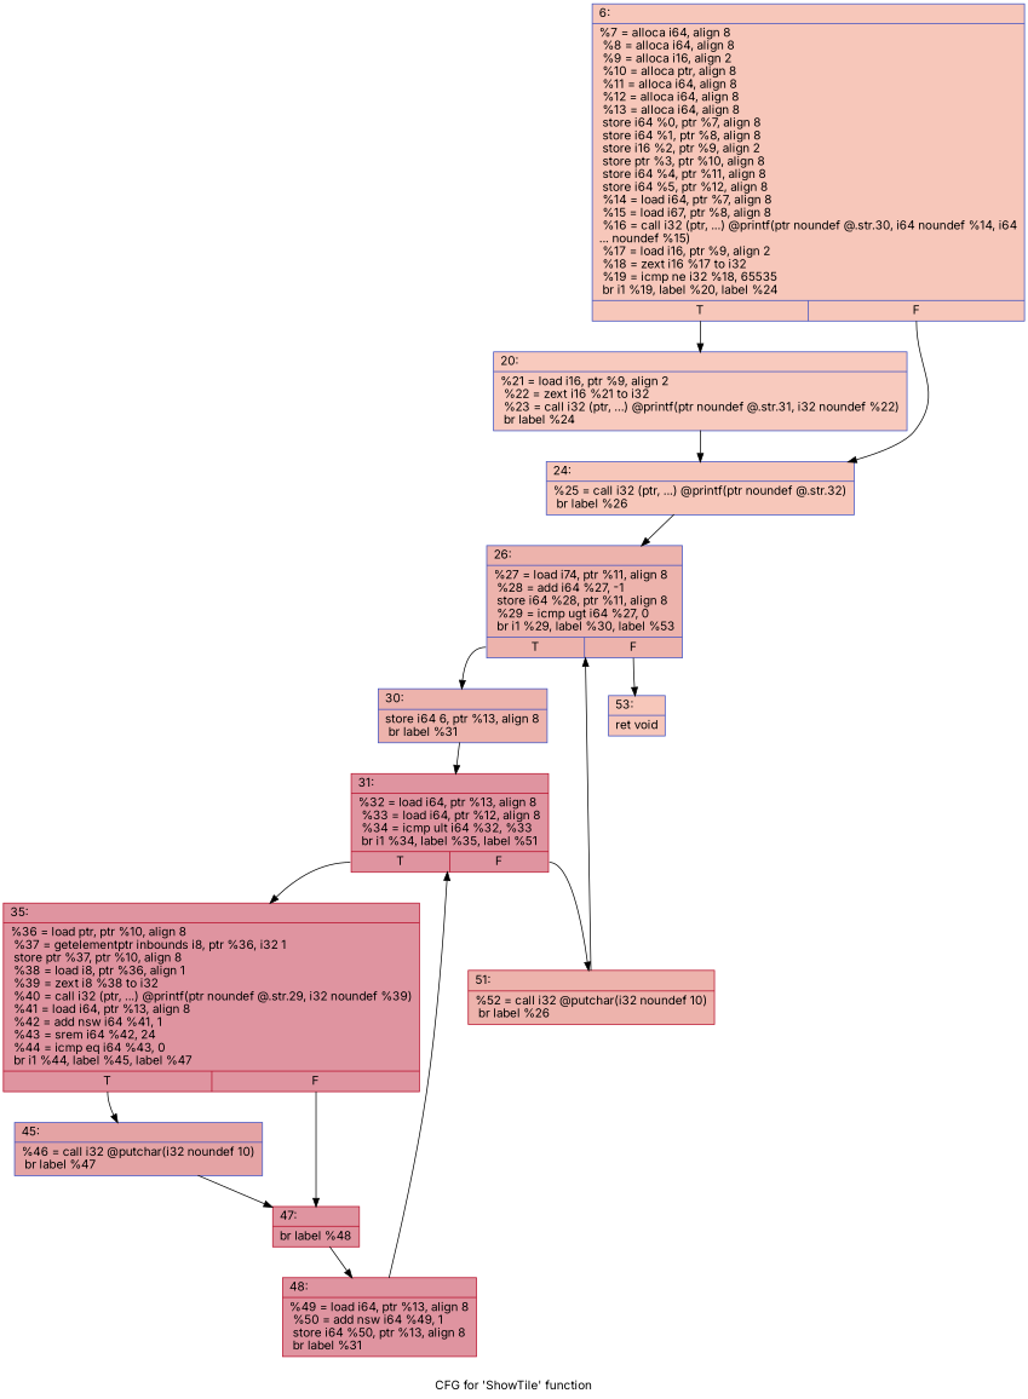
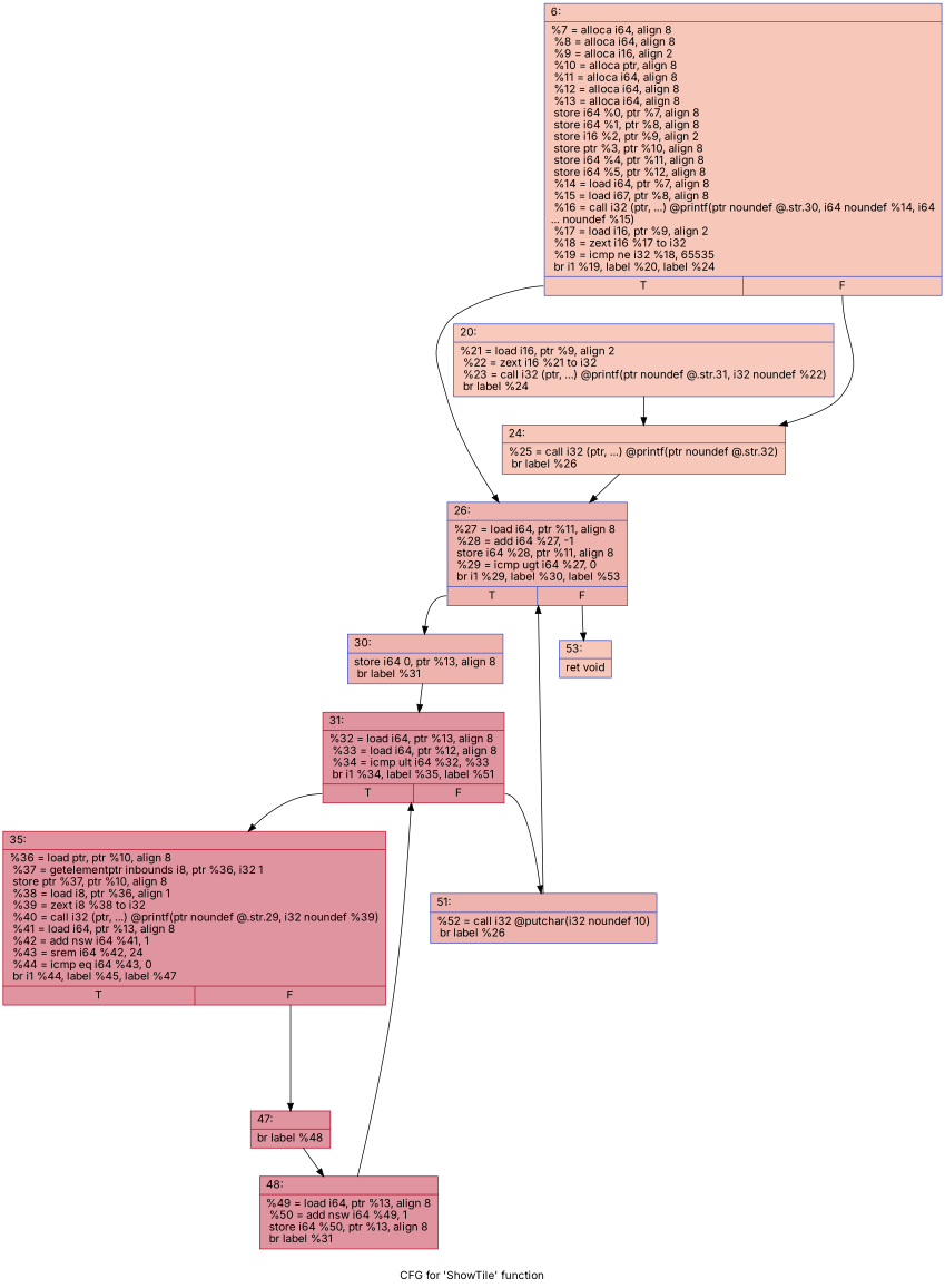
  digraph {
    fontname=Inter
    label="CFG for 'ShowTile' function"
    node [color="#3d50c3ff" fillcolor="#b70d2870" fontname=Inter shape=record style=filled]
    edge [fontname=Inter]
    n1 [fillcolor="#ec7f6370" label="{6:\l|  %7 = alloca i64, align 8\l  %8 = alloca i64, align 8\l  %9 = alloca i16, align 2\l  %10 = alloca ptr, align 8\l  %11 = alloca i64, align 8\l  %12 = alloca i64, align 8\l  %13 = alloca i64, align 8\l  store i64 %0, ptr %7, align 8\l  store i64 %1, ptr %8, align 8\l  store i16 %2, ptr %9, align 2\l  store ptr %3, ptr %10, align 8\l  store i64 %4, ptr %11, align 8\l  store i64 %5, ptr %12, align 8\l  %14 = load i64, ptr %7, align 8\l  %15 = load i67, ptr %8, align 8\l  %16 = call i32 (ptr, ...) @printf(ptr noundef @.str.30, i64 noundef %14, i64\l... noundef %15)\l  %17 = load i16, ptr %9, align 2\l  %18 = zext i16 %17 to i32\l  %19 = icmp ne i32 %18, 65535\l  br i1 %19, label %20, label %24\l|{<s0>T|<s1>F}}"]
    n2 [fillcolor="#ef886b70" label="{20:\l|  %21 = load i16, ptr %9, align 2\l  %22 = zext i16 %21 to i32\l  %23 = call i32 (ptr, ...) @printf(ptr noundef @.str.31, i32 noundef %22)\l  br label %24\l}"]
    n3 [fillcolor="#ec7f6370" label="{24:\l|  %25 = call i32 (ptr, ...) @printf(ptr noundef @.str.32)\l  br label %26\l}"]
-   n4 [fillcolor="#d6524470" label="{26:\l|  %27 = load i74, ptr %11, align 8\l  %28 = add i64 %27, -1\l  store i64 %28, ptr %11, align 8\l  %29 = icmp ugt i64 %27, 0\l  br i1 %29, label %30, label %53\l|{<s0>T|<s1>F}}"]
-   n5 [fillcolor="#d6524470" label="{30:\l|  store i64 6, ptr %13, align 8\l  br label %31\l}"]
+   n4 [fillcolor="#d6524470" label="{26:\l|  %27 = load i64, ptr %11, align 8\l  %28 = add i64 %27, -1\l  store i64 %28, ptr %11, align 8\l  %29 = icmp ugt i64 %27, 0\l  br i1 %29, label %30, label %53\l|{<s0>T|<s1>F}}"]
+   n5 [fillcolor="#d6524470" label="{30:\l|  store i64 0, ptr %13, align 8\l  br label %31\l}"]
    n6 [fillcolor="#ec7f6370" label="{53:\l|  ret void\l}"]
    n7 [color="#b70d28ff" label="{31:\l|  %32 = load i64, ptr %13, align 8\l  %33 = load i64, ptr %12, align 8\l  %34 = icmp ult i64 %32, %33\l  br i1 %34, label %35, label %51\l|{<s0>T|<s1>F}}"]
    n8 [color="#b70d28ff" label="{35:\l|  %36 = load ptr, ptr %10, align 8\l  %37 = getelementptr inbounds i8, ptr %36, i32 1\l  store ptr %37, ptr %10, align 8\l  %38 = load i8, ptr %36, align 1\l  %39 = zext i8 %38 to i32\l  %40 = call i32 (ptr, ...) @printf(ptr noundef @.str.29, i32 noundef %39)\l  %41 = load i64, ptr %13, align 8\l  %42 = add nsw i64 %41, 1\l  %43 = srem i64 %42, 24\l  %44 = icmp eq i64 %43, 0\l  br i1 %44, label %45, label %47\l|{<s0>T|<s1>F}}"]
-   n9 [color="#b70d28ff" fillcolor="#d6524470" label="{51:\l|  %52 = call i32 @putchar(i32 noundef 10)\l  br label %26\l}"]
-   n10 [fillcolor="#c32e3170" label="{45:\l|  %46 = call i32 @putchar(i32 noundef 10)\l  br label %47\l}"]
+   n9 [fillcolor="#d6524470" label="{51:\l|  %52 = call i32 @putchar(i32 noundef 10)\l  br label %26\l}"]
    n11 [color="#b70d28ff" label="{47:\l|  br label %48\l}"]
    n12 [color="#b70d28ff" label="{48:\l|  %49 = load i64, ptr %13, align 8\l  %50 = add nsw i64 %49, 1\l  store i64 %50, ptr %13, align 8\l  br label %31\l}"]
-   n1 -> n2 [tailport=s0]
+   n1 -> n4 [tailport=s0]
    n1 -> n3 [tailport=s1]
    n2 -> n3
    n3 -> n4
    n4 -> n5 [tailport=s0]
    n4 -> n6 [tailport=s1]
    n5 -> n7
    n7 -> n8 [tailport=s0]
    n7 -> n9 [tailport=s1]
-   n8 -> n10 [tailport=s0]
    n8 -> n11 [tailport=s1]
    n9 -> n4
-   n10 -> n11
    n11 -> n12
    n12 -> n7
  }
